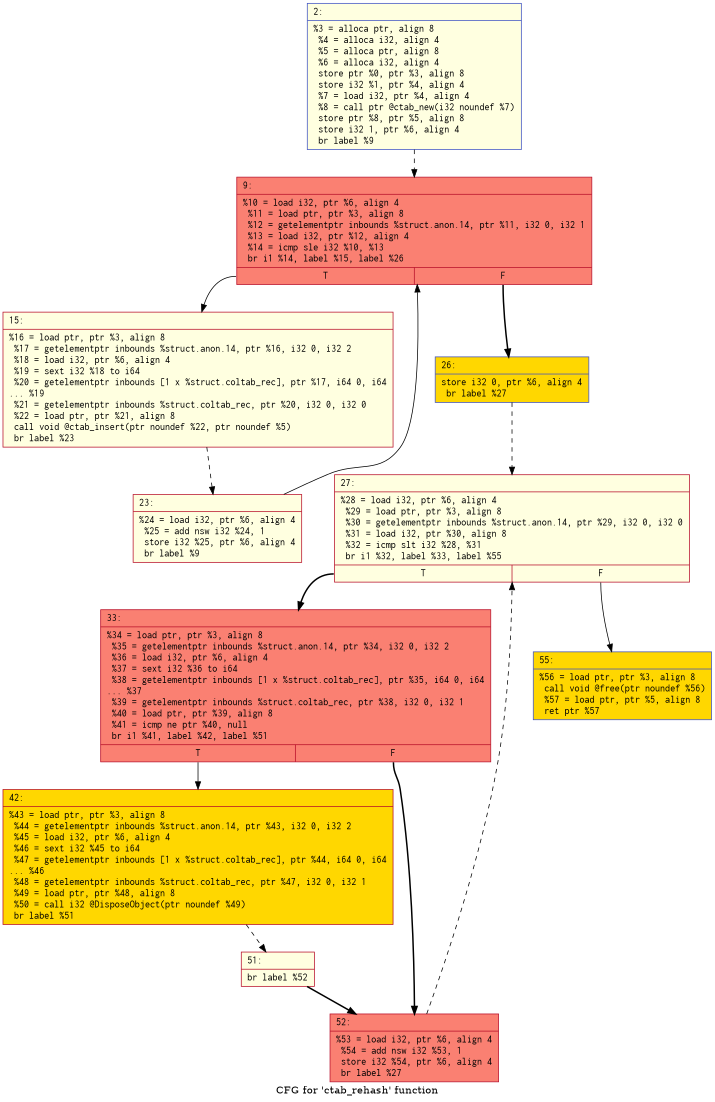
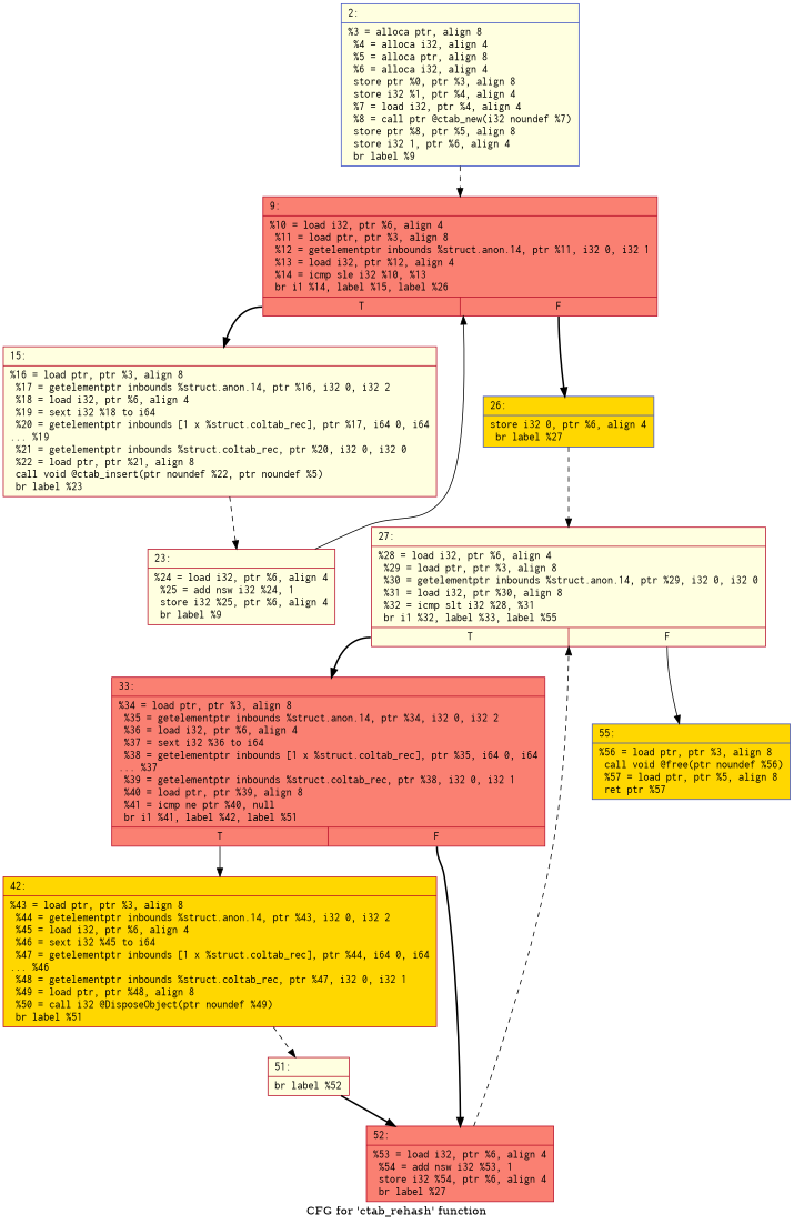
  digraph {
    label="CFG for 'ctab_rehash' function"
    node [color="#b70d28ff" fillcolor=lightyellow fontname=Courier shape=record style=filled]
    edge [style=dashed]
    n1 [color="#3d50c3ff" label="{2:\l|  %3 = alloca ptr, align 8\l  %4 = alloca i32, align 4\l  %5 = alloca ptr, align 8\l  %6 = alloca i32, align 4\l  store ptr %0, ptr %3, align 8\l  store i32 %1, ptr %4, align 4\l  %7 = load i32, ptr %4, align 4\l  %8 = call ptr @ctab_new(i32 noundef %7)\l  store ptr %8, ptr %5, align 8\l  store i32 1, ptr %6, align 4\l  br label %9\l}"]
    n2 [fillcolor=salmon label="{9:\l|  %10 = load i32, ptr %6, align 4\l  %11 = load ptr, ptr %3, align 8\l  %12 = getelementptr inbounds %struct.anon.14, ptr %11, i32 0, i32 1\l  %13 = load i32, ptr %12, align 4\l  %14 = icmp sle i32 %10, %13\l  br i1 %14, label %15, label %26\l|{<s0>T|<s1>F}}"]
    n3 [label="{15:\l|  %16 = load ptr, ptr %3, align 8\l  %17 = getelementptr inbounds %struct.anon.14, ptr %16, i32 0, i32 2\l  %18 = load i32, ptr %6, align 4\l  %19 = sext i32 %18 to i64\l  %20 = getelementptr inbounds [1 x %struct.coltab_rec], ptr %17, i64 0, i64\l... %19\l  %21 = getelementptr inbounds %struct.coltab_rec, ptr %20, i32 0, i32 0\l  %22 = load ptr, ptr %21, align 8\l  call void @ctab_insert(ptr noundef %22, ptr noundef %5)\l  br label %23\l}"]
    n4 [color="#3d50c3ff" fillcolor=gold label="{26:\l|  store i32 0, ptr %6, align 4\l  br label %27\l}"]
    n5 [label="{23:\l|  %24 = load i32, ptr %6, align 4\l  %25 = add nsw i32 %24, 1\l  store i32 %25, ptr %6, align 4\l  br label %9\l}"]
    n6 [label="{27:\l|  %28 = load i32, ptr %6, align 4\l  %29 = load ptr, ptr %3, align 8\l  %30 = getelementptr inbounds %struct.anon.14, ptr %29, i32 0, i32 0\l  %31 = load i32, ptr %30, align 8\l  %32 = icmp slt i32 %28, %31\l  br i1 %32, label %33, label %55\l|{<s0>T|<s1>F}}"]
    n7 [fillcolor=salmon label="{33:\l|  %34 = load ptr, ptr %3, align 8\l  %35 = getelementptr inbounds %struct.anon.14, ptr %34, i32 0, i32 2\l  %36 = load i32, ptr %6, align 4\l  %37 = sext i32 %36 to i64\l  %38 = getelementptr inbounds [1 x %struct.coltab_rec], ptr %35, i64 0, i64\l... %37\l  %39 = getelementptr inbounds %struct.coltab_rec, ptr %38, i32 0, i32 1\l  %40 = load ptr, ptr %39, align 8\l  %41 = icmp ne ptr %40, null\l  br i1 %41, label %42, label %51\l|{<s0>T|<s1>F}}"]
    n8 [color="#3d50c3ff" fillcolor=gold label="{55:\l|  %56 = load ptr, ptr %3, align 8\l  call void @free(ptr noundef %56)\l  %57 = load ptr, ptr %5, align 8\l  ret ptr %57\l}"]
    n9 [fillcolor=gold label="{42:\l|  %43 = load ptr, ptr %3, align 8\l  %44 = getelementptr inbounds %struct.anon.14, ptr %43, i32 0, i32 2\l  %45 = load i32, ptr %6, align 4\l  %46 = sext i32 %45 to i64\l  %47 = getelementptr inbounds [1 x %struct.coltab_rec], ptr %44, i64 0, i64\l... %46\l  %48 = getelementptr inbounds %struct.coltab_rec, ptr %47, i32 0, i32 1\l  %49 = load ptr, ptr %48, align 8\l  %50 = call i32 @DisposeObject(ptr noundef %49)\l  br label %51\l}"]
    n10 [fillcolor=salmon label="{52:\l|  %53 = load i32, ptr %6, align 4\l  %54 = add nsw i32 %53, 1\l  store i32 %54, ptr %6, align 4\l  br label %27\l}"]
    n11 [label="{51:\l|  br label %52\l}"]
    n1 -> n2
-   n2 -> n3 [style=solid tailport=s0]
+   n2 -> n3 [style=bold tailport=s0]
    n2 -> n4 [style=bold tailport=s1]
    n3 -> n5
    n4 -> n6
    n5 -> n2 [style=solid]
    n6 -> n7 [style=bold tailport=s0]
    n6 -> n8 [style=solid tailport=s1]
    n7 -> n9 [style=solid tailport=s0]
    n7 -> n10 [style=bold tailport=s1]
    n9 -> n11
    n10 -> n6
    n11 -> n10 [style=bold]
  }
